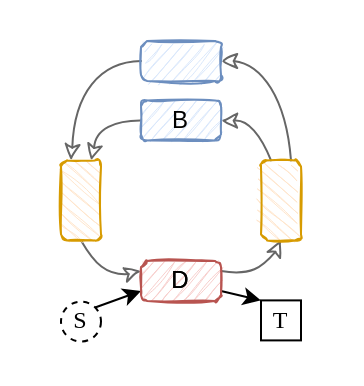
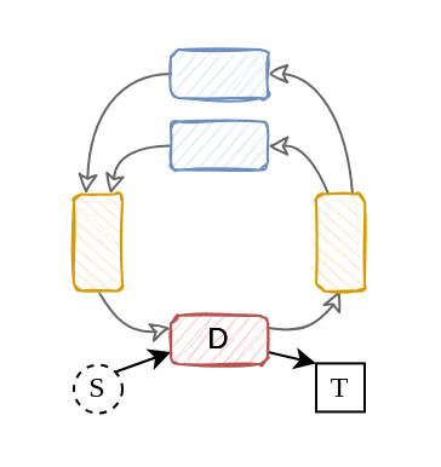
  <mxCell id="0" />
  <mxCell id="1" parent="0" />
  <mxCell id="2" style="rounded=0;orthogonalLoop=1;jettySize=auto;html=1;exitX=1;exitY=0.5;exitDx=0;exitDy=0;entryX=0;entryY=0.25;entryDx=0;entryDy=0;endArrow=none;startFill=0;fillColor=#f5f5f5;strokeColor=#666666;sketch=1;curveFitting=1;jiggle=1;disableMultiStroke=1;curved=1;startArrow=classic;endFill=0;" edge="1" parent="1" source="12" target="13"><mxGeometry relative="1" as="geometry"><Array as="points"><mxPoint x="140" y="30" /></Array></mxGeometry></mxCell>
  <mxCell id="3" style="rounded=0;orthogonalLoop=1;jettySize=auto;html=1;exitX=0;exitY=0.75;exitDx=0;exitDy=0;entryX=0;entryY=0.5;entryDx=0;entryDy=0;endArrow=none;startFill=0;fillColor=#f5f5f5;strokeColor=#666666;sketch=1;curveFitting=1;jiggle=1;disableMultiStroke=1;curved=1;startArrow=classic;endFill=0;" edge="1" parent="1" source="16" target="12"><mxGeometry relative="1" as="geometry"><mxPoint x="35.802" y="54.951" as="sourcePoint" /><mxPoint x="74.64" y="100" as="targetPoint" /><Array as="points"><mxPoint x="40" y="30" /></Array></mxGeometry></mxCell>
  <mxCell id="4" style="rounded=0;orthogonalLoop=1;jettySize=auto;html=1;exitX=1;exitY=0.5;exitDx=0;exitDy=0;entryX=1;entryY=0.25;entryDx=0;entryDy=0;endArrow=none;startFill=0;fillColor=#f5f5f5;strokeColor=#666666;sketch=1;curveFitting=1;jiggle=1;disableMultiStroke=1;curved=1;endFill=0;startArrow=classic;" edge="1" parent="1" source="13" target="14"><mxGeometry relative="1" as="geometry"><mxPoint x="130" y="147.321" as="sourcePoint" /><mxPoint x="140" y="295" as="targetPoint" /><Array as="points"><mxPoint x="130" y="140" /></Array></mxGeometry></mxCell>
  <mxCell id="5" style="rounded=0;orthogonalLoop=1;jettySize=auto;html=1;exitX=0;exitY=0.25;exitDx=0;exitDy=0;entryX=1;entryY=0.5;entryDx=0;entryDy=0;endArrow=none;startFill=0;fillColor=#f5f5f5;strokeColor=#666666;sketch=1;curveFitting=1;jiggle=1;disableMultiStroke=1;curved=1;startArrow=classic;endFill=0;" edge="1" parent="1" source="14" target="16"><mxGeometry relative="1" as="geometry"><mxPoint x="30" y="330" as="sourcePoint" /><mxPoint x="47.655" y="161.26" as="targetPoint" /><Array as="points"><mxPoint x="50" y="140" /></Array></mxGeometry></mxCell>
  <mxCell id="6" style="rounded=0;orthogonalLoop=1;jettySize=auto;html=1;exitX=1;exitY=0.5;exitDx=0;exitDy=0;entryX=0;entryY=0.75;entryDx=0;entryDy=0;endArrow=none;startFill=0;fillColor=#f5f5f5;strokeColor=#666666;sketch=1;curveFitting=1;jiggle=1;disableMultiStroke=1;curved=1;startArrow=classic;endFill=0;" edge="1" parent="1" source="15" target="13"><mxGeometry relative="1" as="geometry"><mxPoint x="190" y="150" as="sourcePoint" /><mxPoint x="249" y="175" as="targetPoint" /><Array as="points"><mxPoint x="130" y="60" /></Array></mxGeometry></mxCell>
  <mxCell id="7" style="rounded=0;orthogonalLoop=1;jettySize=auto;html=1;exitX=0;exitY=0.25;exitDx=0;exitDy=0;entryX=0;entryY=0.5;entryDx=0;entryDy=0;endArrow=none;startFill=0;fillColor=#f5f5f5;strokeColor=#666666;sketch=1;curveFitting=1;jiggle=1;disableMultiStroke=1;curved=1;startArrow=classic;endFill=0;" edge="1" parent="1" source="16" target="15"><mxGeometry relative="1" as="geometry"><mxPoint x="44.198" y="59.798" as="sourcePoint" /><mxPoint x="109" y="145" as="targetPoint" /><Array as="points"><mxPoint x="50" y="60" /></Array></mxGeometry></mxCell>
  <mxCell id="8" value="T" style="whiteSpace=wrap;html=1;aspect=fixed;fontFamily=CMU Sans Serif;rounded=0;" vertex="1" parent="1"><mxGeometry x="130" y="149.7" width="20" height="20" as="geometry" /></mxCell>
  <mxCell id="9" style="rounded=0;orthogonalLoop=1;jettySize=auto;html=1;exitX=1;exitY=0;exitDx=0;exitDy=0;entryX=0;entryY=0.75;entryDx=0;entryDy=0;curved=1;" edge="1" parent="1" source="10" target="14"><mxGeometry relative="1" as="geometry"><Array as="points" /></mxGeometry></mxCell>
  <mxCell id="10" value="S" style="ellipse;whiteSpace=wrap;html=1;aspect=fixed;fontFamily=CMU Sans Serif;dashed=1;" vertex="1" parent="1"><mxGeometry x="30" y="150.3" width="20" height="20" as="geometry" /></mxCell>
  <mxCell id="11" style="rounded=0;orthogonalLoop=1;jettySize=auto;html=1;exitX=1;exitY=0.75;exitDx=0;exitDy=0;entryX=0;entryY=0;entryDx=0;entryDy=0;curved=1;" edge="1" parent="1" source="14" target="8"><mxGeometry relative="1" as="geometry"><mxPoint x="210" y="320" as="sourcePoint" /><mxPoint x="170" y="280" as="targetPoint" /><Array as="points" /></mxGeometry></mxCell>
  <mxCell id="12" value="" style="rounded=1;whiteSpace=wrap;html=1;fillColor=#DAE8FC;strokeColor=#6C8EBF;sketch=1;curveFitting=1;jiggle=1;" vertex="1" parent="1"><mxGeometry x="70" y="20" width="40" height="20" as="geometry" /></mxCell>
  <mxCell id="13" value="" style="rounded=1;whiteSpace=wrap;html=1;fillColor=#ffe6cc;strokeColor=#d79b00;rotation=90;sketch=1;curveFitting=1;jiggle=1;" vertex="1" parent="1"><mxGeometry x="120" y="89.7" width="40" height="20" as="geometry" /></mxCell>
  <mxCell id="14" value="" style="rounded=1;whiteSpace=wrap;html=1;fillColor=#f8cecc;strokeColor=#b85450;rotation=0;sketch=1;curveFitting=1;jiggle=1;" vertex="1" parent="1"><mxGeometry x="70" y="130" width="40" height="20" as="geometry" /></mxCell>
  <mxCell id="15" value="" style="rounded=1;whiteSpace=wrap;html=1;fillColor=#DAE8FC;strokeColor=#6C8EBF;sketch=1;curveFitting=1;jiggle=1;" vertex="1" parent="1"><mxGeometry x="70" y="49.7" width="40" height="20" as="geometry" /></mxCell>
  <mxCell id="16" value="" style="rounded=1;whiteSpace=wrap;html=1;fillColor=#ffe6cc;strokeColor=#d79b00;rotation=90;sketch=1;curveFitting=1;jiggle=1;" vertex="1" parent="1"><mxGeometry x="20" y="89.7" width="40" height="20" as="geometry" /></mxCell>
- <mxCell id="17" value="B" style="text;html=1;align=center;verticalAlign=middle;whiteSpace=wrap;rounded=0;" vertex="1" parent="1"><mxGeometry x="80" y="49.7" width="20" height="20.3" as="geometry" /></mxCell>
  <mxCell id="18" value="D" style="text;html=1;align=center;verticalAlign=middle;whiteSpace=wrap;rounded=0;" vertex="1" parent="1"><mxGeometry x="80" y="130" width="20" height="20.3" as="geometry" /></mxCell>
  <mxCell id="19" value="D" style="text;html=1;align=center;verticalAlign=middle;whiteSpace=wrap;rounded=0;" vertex="1" parent="1"><mxGeometry x="80" y="130" width="20" height="20.3" as="geometry" /></mxCell>
